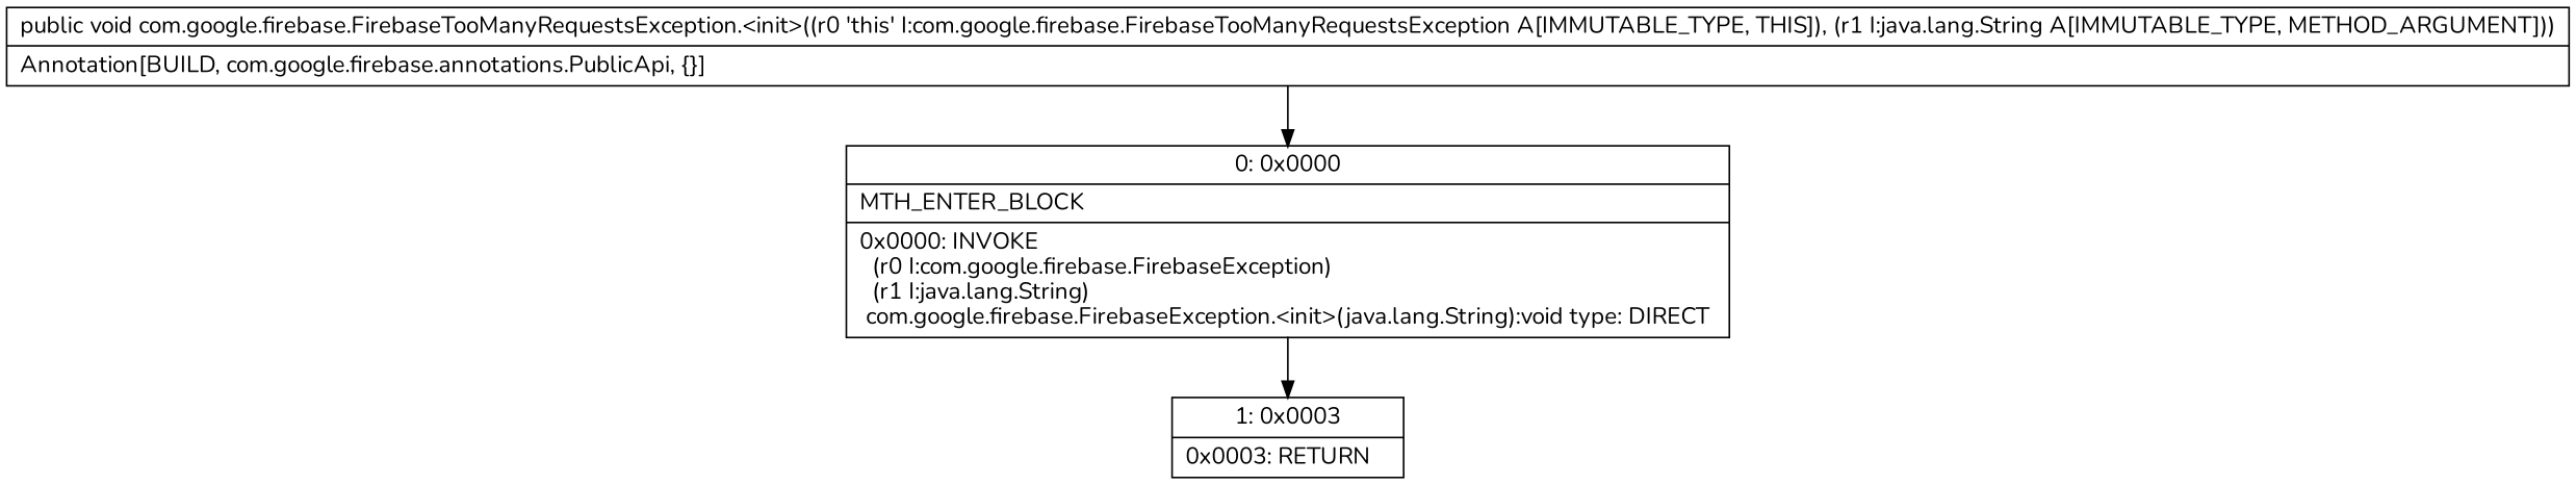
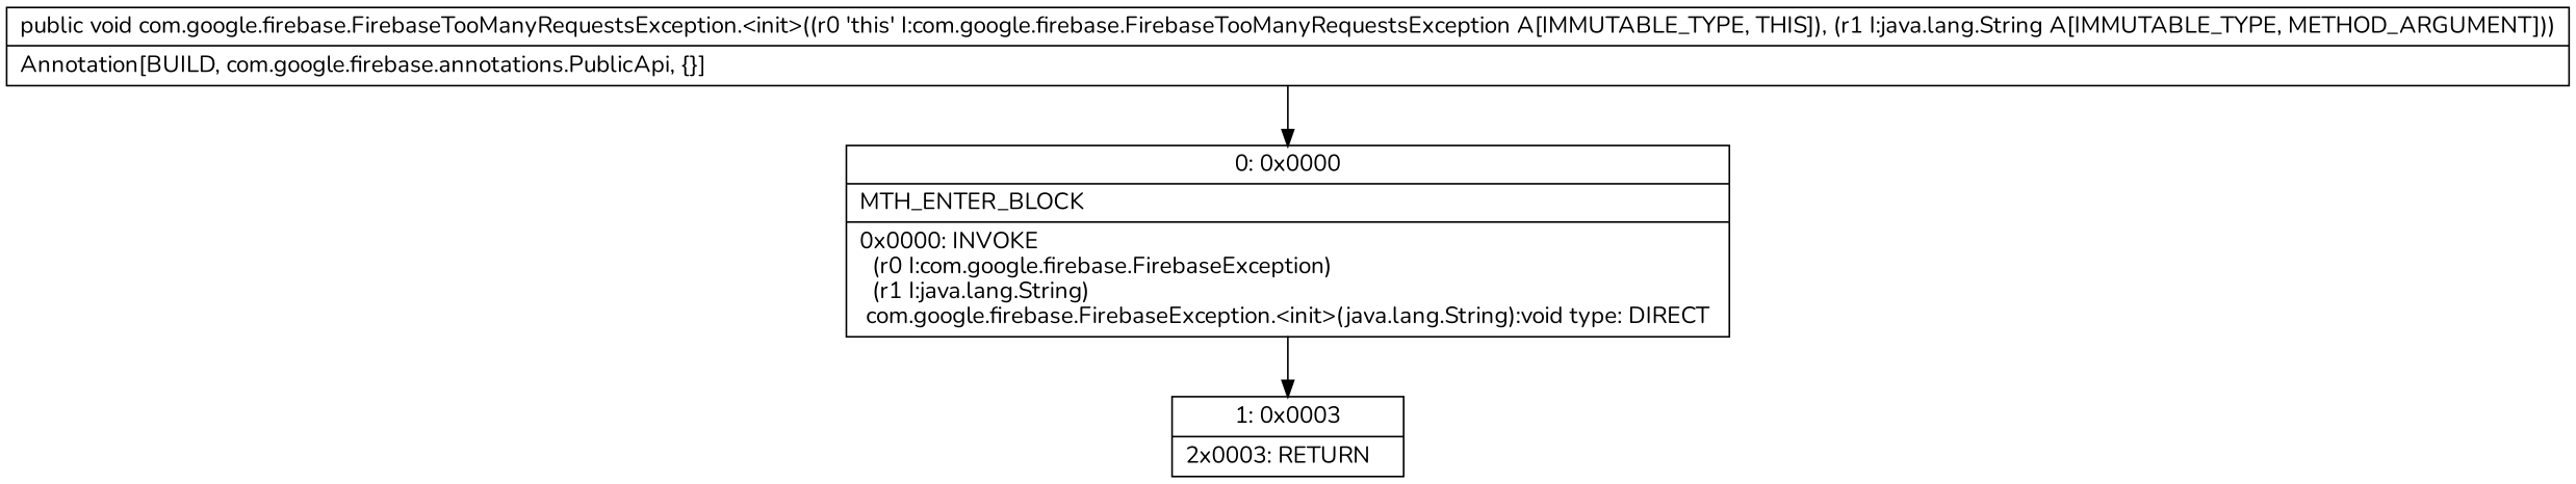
  digraph {
    fontname=Nunito
    node [shape=record fontname=Nunito]
    edge [fontname=Nunito]
    n1 [label="{0\:\ 0x0000|MTH_ENTER_BLOCK\l|0x0000: INVOKE  \l  (r0 I:com.google.firebase.FirebaseException)\l  (r1 I:java.lang.String)\l com.google.firebase.FirebaseException.\<init\>(java.lang.String):void type: DIRECT \l}"]
-   n2 [label="{1\:\ 0x0003|0x0003: RETURN   \l}"]
+   n2 [label="{1\:\ 0x0003|2x0003: RETURN   \l}"]
    n3 [label="{public void com.google.firebase.FirebaseTooManyRequestsException.\<init\>((r0 'this' I:com.google.firebase.FirebaseTooManyRequestsException A[IMMUTABLE_TYPE, THIS]), (r1 I:java.lang.String A[IMMUTABLE_TYPE, METHOD_ARGUMENT]))  | Annotation[BUILD, com.google.firebase.annotations.PublicApi, \{\}]\l}"]
    n1 -> n2
    n3 -> n1
  }
